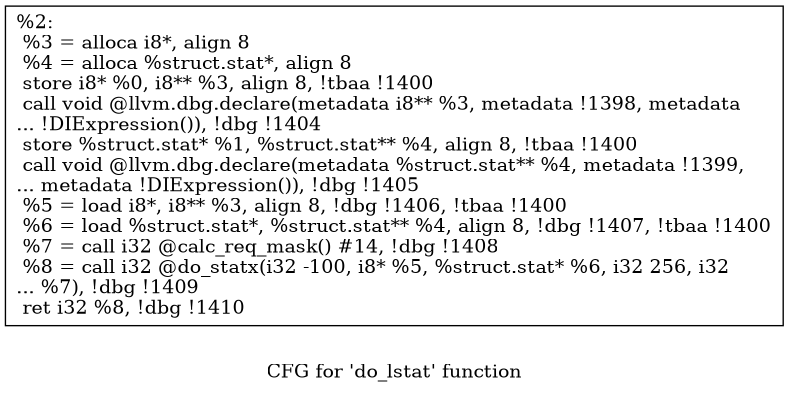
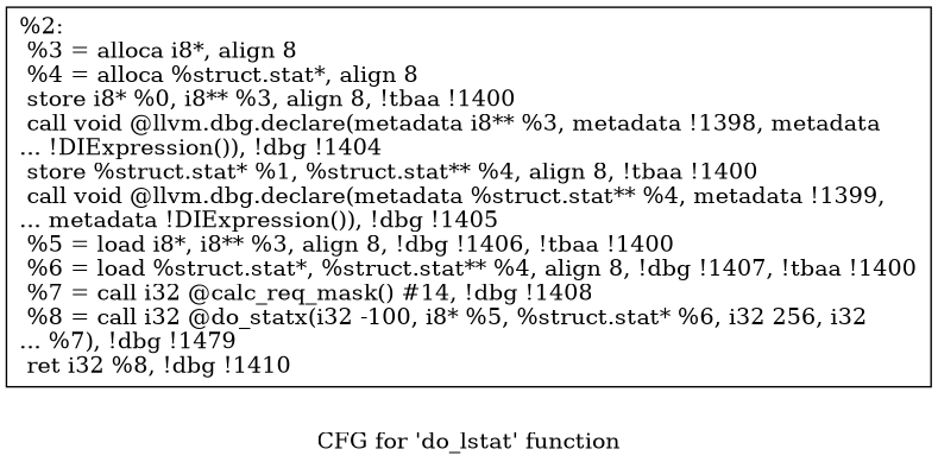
  digraph {
    label="CFG for 'do_lstat' function"
-   n1 [label="{%2:\l  %3 = alloca i8*, align 8\l  %4 = alloca %struct.stat*, align 8\l  store i8* %0, i8** %3, align 8, !tbaa !1400\l  call void @llvm.dbg.declare(metadata i8** %3, metadata !1398, metadata\l... !DIExpression()), !dbg !1404\l  store %struct.stat* %1, %struct.stat** %4, align 8, !tbaa !1400\l  call void @llvm.dbg.declare(metadata %struct.stat** %4, metadata !1399,\l... metadata !DIExpression()), !dbg !1405\l  %5 = load i8*, i8** %3, align 8, !dbg !1406, !tbaa !1400\l  %6 = load %struct.stat*, %struct.stat** %4, align 8, !dbg !1407, !tbaa !1400\l  %7 = call i32 @calc_req_mask() #14, !dbg !1408\l  %8 = call i32 @do_statx(i32 -100, i8* %5, %struct.stat* %6, i32 256, i32\l... %7), !dbg !1409\l  ret i32 %8, !dbg !1410\l}" shape=record]
+   n1 [label="{%2:\l  %3 = alloca i8*, align 8\l  %4 = alloca %struct.stat*, align 8\l  store i8* %0, i8** %3, align 8, !tbaa !1400\l  call void @llvm.dbg.declare(metadata i8** %3, metadata !1398, metadata\l... !DIExpression()), !dbg !1404\l  store %struct.stat* %1, %struct.stat** %4, align 8, !tbaa !1400\l  call void @llvm.dbg.declare(metadata %struct.stat** %4, metadata !1399,\l... metadata !DIExpression()), !dbg !1405\l  %5 = load i8*, i8** %3, align 8, !dbg !1406, !tbaa !1400\l  %6 = load %struct.stat*, %struct.stat** %4, align 8, !dbg !1407, !tbaa !1400\l  %7 = call i32 @calc_req_mask() #14, !dbg !1408\l  %8 = call i32 @do_statx(i32 -100, i8* %5, %struct.stat* %6, i32 256, i32\l... %7), !dbg !1479\l  ret i32 %8, !dbg !1410\l}" shape=record]
  }
